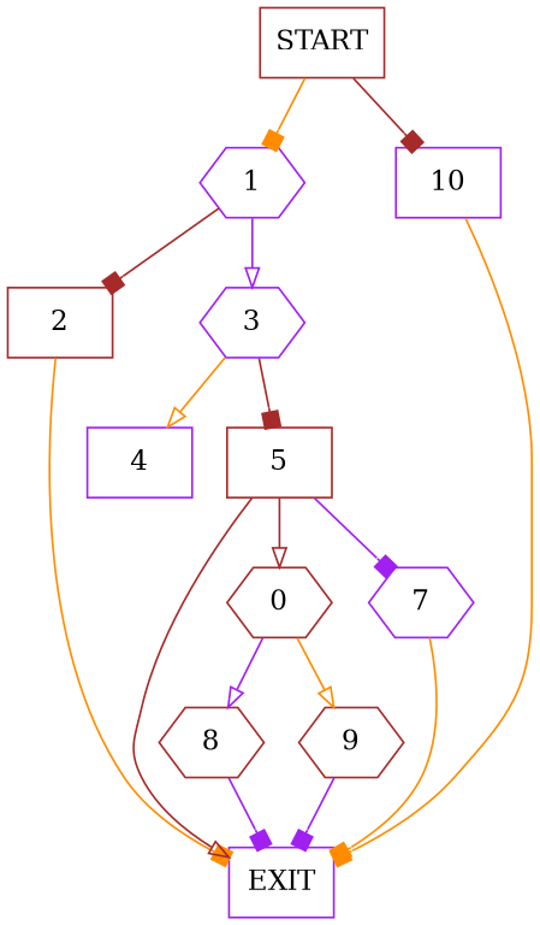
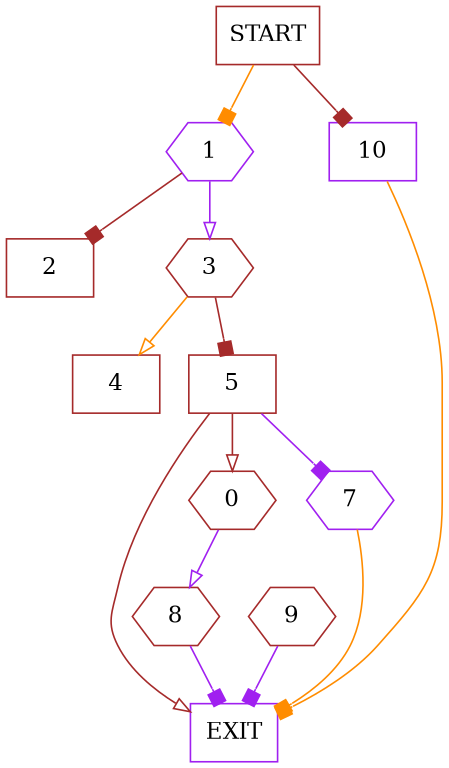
  digraph {
    node [color=brown shape=box]
    edge [arrowhead=box color=darkorange]
    n1 [label=START]
    1 [color=purple shape=hexagon]
    10 [color=purple]
    2
-   3 [color=purple shape=hexagon]
+   3 [shape=hexagon]
    n6 [color=purple label=EXIT]
-   4 [color=purple]
+   4
    5
    n9 [label=0 shape=hexagon]
    7 [color=purple shape=hexagon]
    8 [shape=hexagon]
    9 [shape=hexagon]
    n1 -> 1
    n1 -> 10 [color=brown]
    1 -> 2 [color=brown]
    1 -> 3 [arrowhead=onormal color=purple]
    10 -> n6
-   2 -> n6
    3 -> 4 [arrowhead=onormal]
    3 -> 5 [color=brown]
    5 -> n6 [arrowhead=onormal color=brown]
    5 -> n9 [arrowhead=onormal color=brown]
    5 -> 7 [color=purple]
    n9 -> 8 [arrowhead=onormal color=purple]
-   n9 -> 9 [arrowhead=onormal]
    7 -> n6
    8 -> n6 [color=purple]
    9 -> n6 [color=purple]
  }
